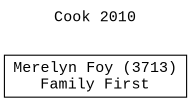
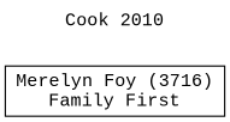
  digraph {
    label="Cook 2010"
    labelloc=t
    mclimit=10
    rankdir=LR
    fontname="Liberation Mono"
-   n1 [label="Merelyn Foy (3713)\nFamily First" shape=box fontname="Liberation Mono"]
+   n1 [label="Merelyn Foy (3716)\nFamily First" shape=box fontname="Liberation Mono"]
  }
